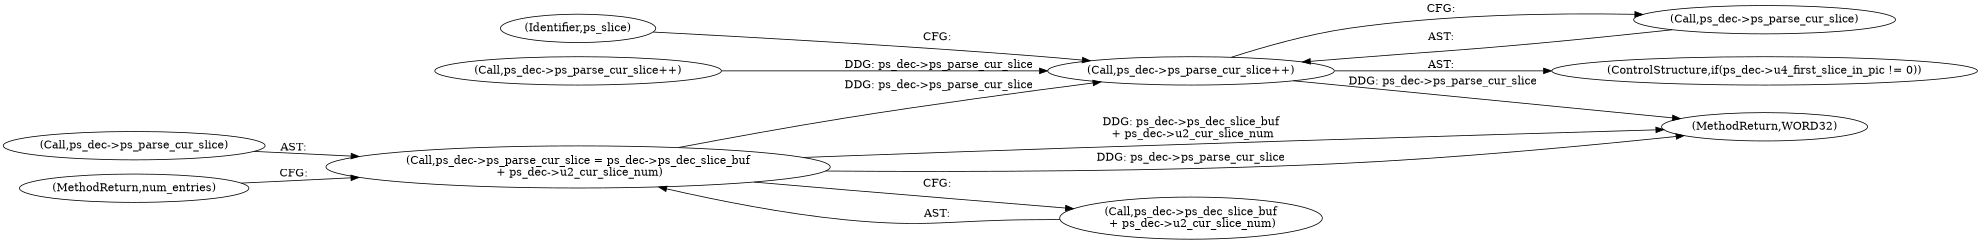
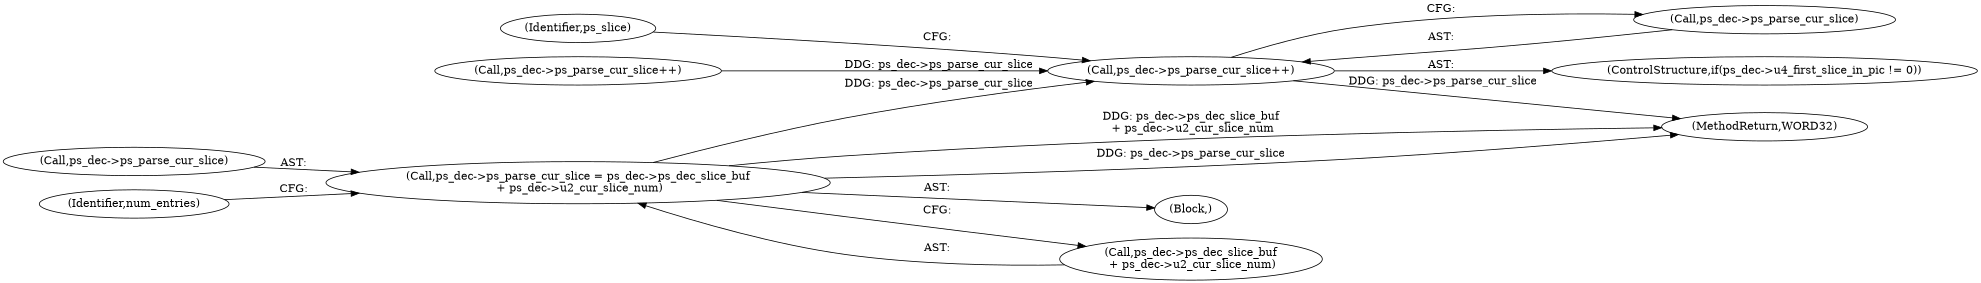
  digraph {
    rankdir=LR
    n1 [label="(Call,ps_dec->ps_parse_cur_slice = ps_dec->ps_dec_slice_buf\n + ps_dec->u2_cur_slice_num)"]
    n2 [label="(Call,ps_dec->ps_parse_cur_slice++)"]
    n3 [label="(MethodReturn,WORD32)"]
+   n4 [label="(Block,)"]
    n5 [label="(Call,ps_dec->ps_dec_slice_buf\n + ps_dec->u2_cur_slice_num)"]
    n6 [label="(Call,ps_dec->ps_parse_cur_slice)"]
    n7 [label="(ControlStructure,if(ps_dec->u4_first_slice_in_pic != 0))"]
    n8 [label="(Identifier,ps_slice)"]
    n9 [label="(Call,ps_dec->ps_parse_cur_slice)"]
-   n10 [label="(MethodReturn,num_entries)"]
+   n10 [label="(Identifier,num_entries)"]
    n11 [label="(Call,ps_dec->ps_parse_cur_slice++)"]
    n1 -> n2 [label="DDG: ps_dec->ps_parse_cur_slice"]
    n1 -> n3 [label="DDG: ps_dec->ps_dec_slice_buf\n + ps_dec->u2_cur_slice_num"]
    n1 -> n3 [label="DDG: ps_dec->ps_parse_cur_slice"]
+   n1 -> n4 [label="AST: "]
    n1 -> n5 [label="CFG: "]
    n2 -> n3 [label="DDG: ps_dec->ps_parse_cur_slice"]
    n2 -> n6 [label="CFG: "]
    n2 -> n7 [label="AST: "]
    n5 -> n1 [label="AST: "]
    n6 -> n2 [label="AST: "]
    n8 -> n2 [label="CFG: "]
    n9 -> n1 [label="AST: "]
    n10 -> n1 [label="CFG: "]
    n11 -> n2 [label="DDG: ps_dec->ps_parse_cur_slice"]
  }
